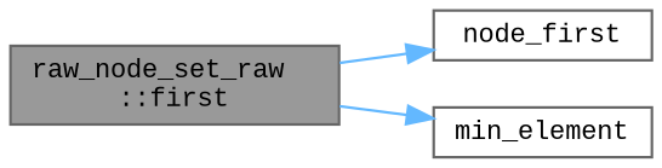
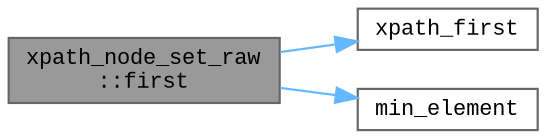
  digraph {
    fontname="Liberation Mono"
    rankdir=LR
    node [color=grey40 fillcolor=white fontname="Liberation Mono" fontsize=10 shape=box style=filled]
    edge [color=steelblue1 fontname="Liberation Mono" fontsize=10 labelfontname=Helvetica labelfontsize=10 style=solid]
-   n1 [color=gray40 fillcolor=grey60 fontcolor=black height=0.2 label="raw_node_set_raw\l::first" width=0.4]
-   n2 [height=0.2 label=node_first width=0.4]
+   n1 [color=gray40 fillcolor=grey60 fontcolor=black height=0.2 label="xpath_node_set_raw\l::first" width=0.4]
+   n2 [height=0.2 label=xpath_first width=0.4]
    n3 [height=0.2 label=min_element width=0.4]
    n1 -> n2
    n1 -> n3
  }
